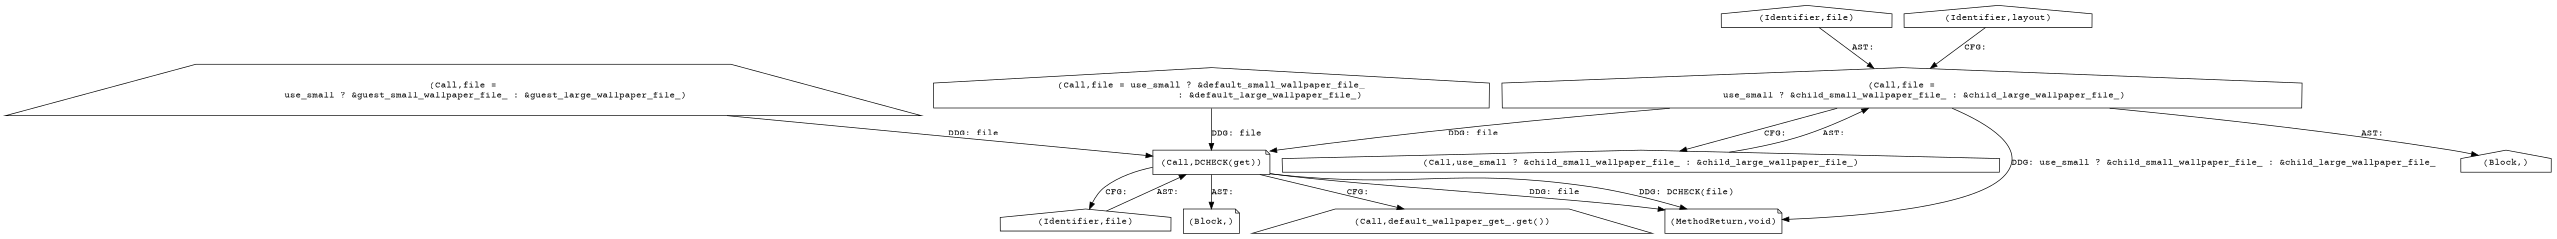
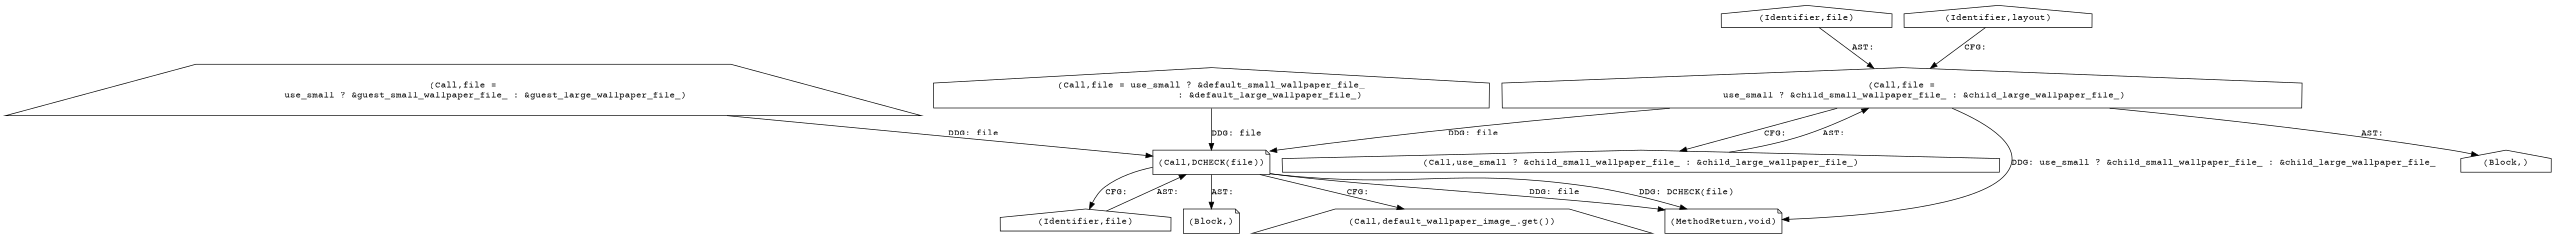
  digraph {
    fontname="Courier Prime"
    node [fontname="Courier Prime" shape=house]
    edge [fontname="Courier Prime"]
    n1 [label="(Call,file =\n        use_small ? &child_small_wallpaper_file_ : &child_large_wallpaper_file_)"]
-   n2 [label="(Call,DCHECK(get))" shape=note]
+   n2 [label="(Call,DCHECK(file))" shape=note]
    n3 [label="(Block,)"]
    n4 [label="(Call,use_small ? &child_small_wallpaper_file_ : &child_large_wallpaper_file_)"]
    n5 [label="(MethodReturn,void)" shape=note]
    n6 [label="(Identifier,file)"]
    n7 [label="(Block,)" shape=note]
-   n8 [label="(Call,default_wallpaper_get_.get())" shape=trapezium]
+   n8 [label="(Call,default_wallpaper_image_.get())" shape=trapezium]
    n9 [label="(Identifier,file)"]
    n10 [label="(Identifier,layout)"]
    n11 [label="(Call,file =\n        use_small ? &guest_small_wallpaper_file_ : &guest_large_wallpaper_file_)" shape=trapezium]
    n12 [label="(Call,file = use_small ? &default_small_wallpaper_file_\n                     : &default_large_wallpaper_file_)"]
    n1 -> n2 [label="DDG: file"]
    n1 -> n3 [label="AST: "]
    n1 -> n4 [label="CFG: "]
    n1 -> n5 [label="DDG: use_small ? &child_small_wallpaper_file_ : &child_large_wallpaper_file_"]
    n2 -> n5 [label="DDG: DCHECK(file)"]
    n2 -> n5 [label="DDG: file"]
    n2 -> n6 [label="CFG: "]
    n2 -> n7 [label="AST: "]
    n2 -> n8 [label="CFG: "]
    n4 -> n1 [label="AST: "]
    n6 -> n2 [label="AST: "]
    n9 -> n1 [label="AST: "]
    n10 -> n1 [label="CFG: "]
    n11 -> n2 [label="DDG: file"]
    n12 -> n2 [label="DDG: file"]
  }
